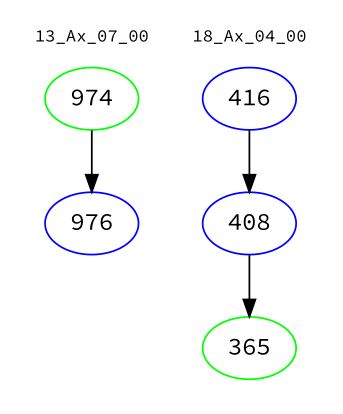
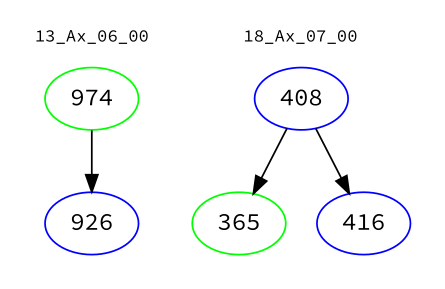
  digraph {
    fontname="Source Code Pro"
    node [color=blue fontname="Source Code Pro"]
    edge [color=black fontname="Source Code Pro"]
    n1 [color=green label=974]
-   n2 [label=976]
+   n2 [label=926]
    n3 [label=408]
    n4 [color=green label=365]
    n5 [label=416]
    subgraph cluster_1 {
      color=white
      fontsize=10
-     label="13_Ax_07_00"
+     label="13_Ax_06_00"
      n1
      n2
    }
    subgraph cluster_2 {
      color=white
      fontsize=10
-     label="18_Ax_04_00"
+     label="18_Ax_07_00"
      n3
      n4
      n5
    }
    n1 -> n2
    n3 -> n4
-   n5 -> n3
+   n3 -> n5
  }
